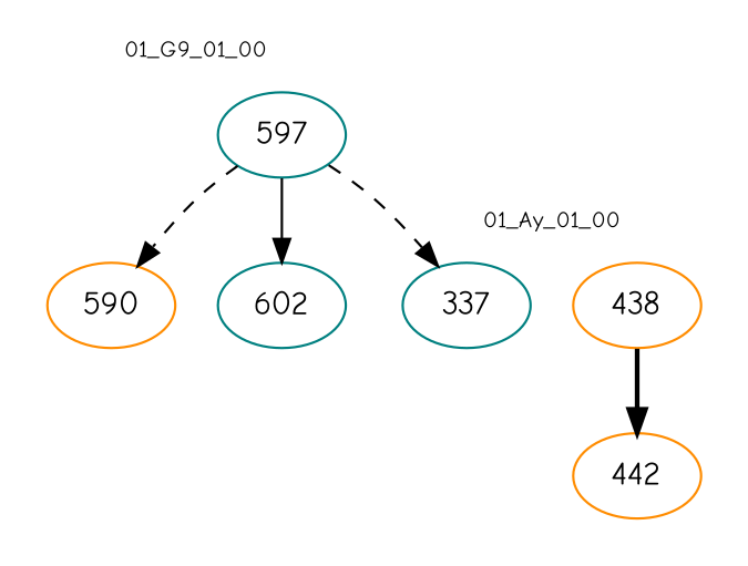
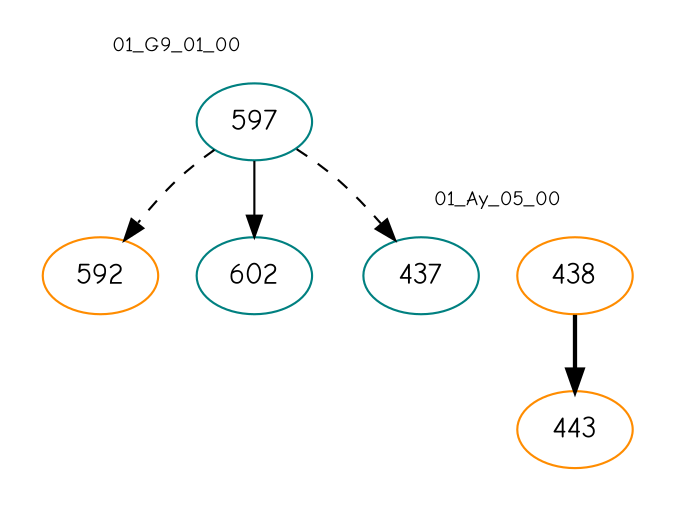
  digraph {
    fontname="Comic Neue"
    node [color=darkorange fontname="Comic Neue"]
    edge [color=black fontname="Comic Neue" style=dashed]
    n1 [label=438]
-   n2 [color=teal label=337]
-   n3 [label=442]
+   n2 [color=teal label=437]
+   n3 [label=443]
    n4 [color=teal label=597]
-   n5 [label=590]
+   n5 [label=592]
    n6 [color=teal label=602]
    subgraph cluster_1 {
      color=white
      fontsize=10
-     label="01_Ay_01_00"
+     label="01_Ay_05_00"
      n1
      n2
      n3
    }
    subgraph cluster_2 {
      color=white
      fontsize=10
      label="01_G9_01_00"
      n4
      n5
      n6
    }
    n1 -> n3 [style=bold]
    n4 -> n2
    n4 -> n5
    n4 -> n6 [style=solid]
  }
